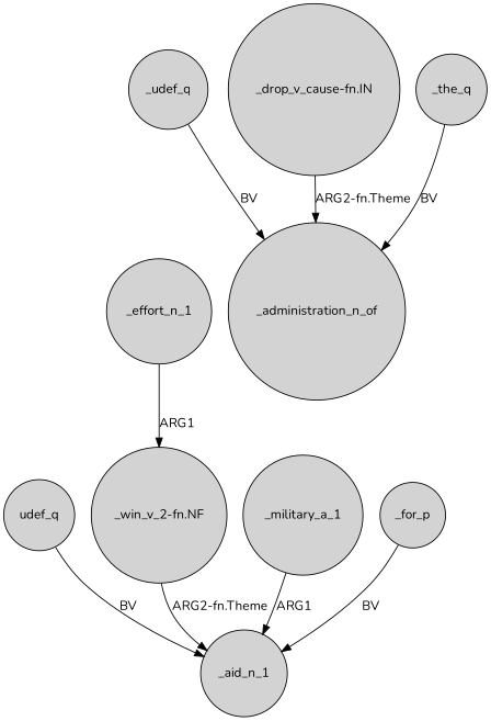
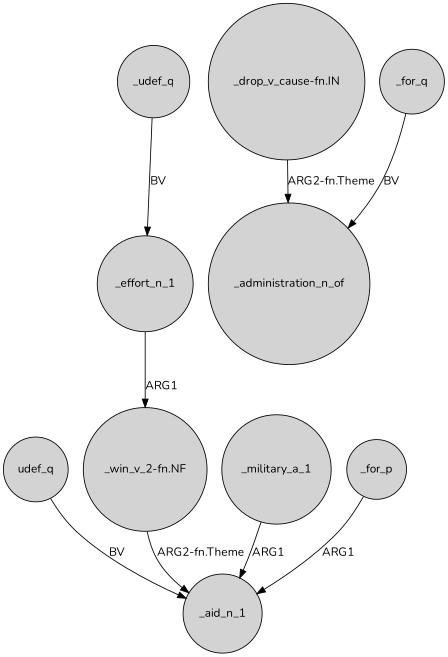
  digraph {
    fontname=Nunito
    node [fontname=Nunito shape=circle style=filled]
    edge [fontname=Nunito]
    udef_q
    _aid_n_1
    "_drop_v_cause-fn.IN"
    _administration_n_of
    n5 [label="_win_v_2-fn.NF"]
    _effort_n_1
    _military_a_1
    n8 [label=_udef_q]
-   _the_q
+   _the_q [label=_for_q]
    _for_p
    udef_q -> _aid_n_1 [label=BV]
    "_drop_v_cause-fn.IN" -> _administration_n_of [label="ARG2-fn.Theme"]
    n5 -> _aid_n_1 [label="ARG2-fn.Theme"]
    _effort_n_1 -> n5 [label=ARG1]
    _military_a_1 -> _aid_n_1 [label=ARG1]
-   n8 -> _administration_n_of [label=BV]
+   n8 -> _effort_n_1 [label=BV]
    _the_q -> _administration_n_of [label=BV]
-   _for_p -> _aid_n_1 [label=BV]
+   _for_p -> _aid_n_1 [label=ARG1]
  }
